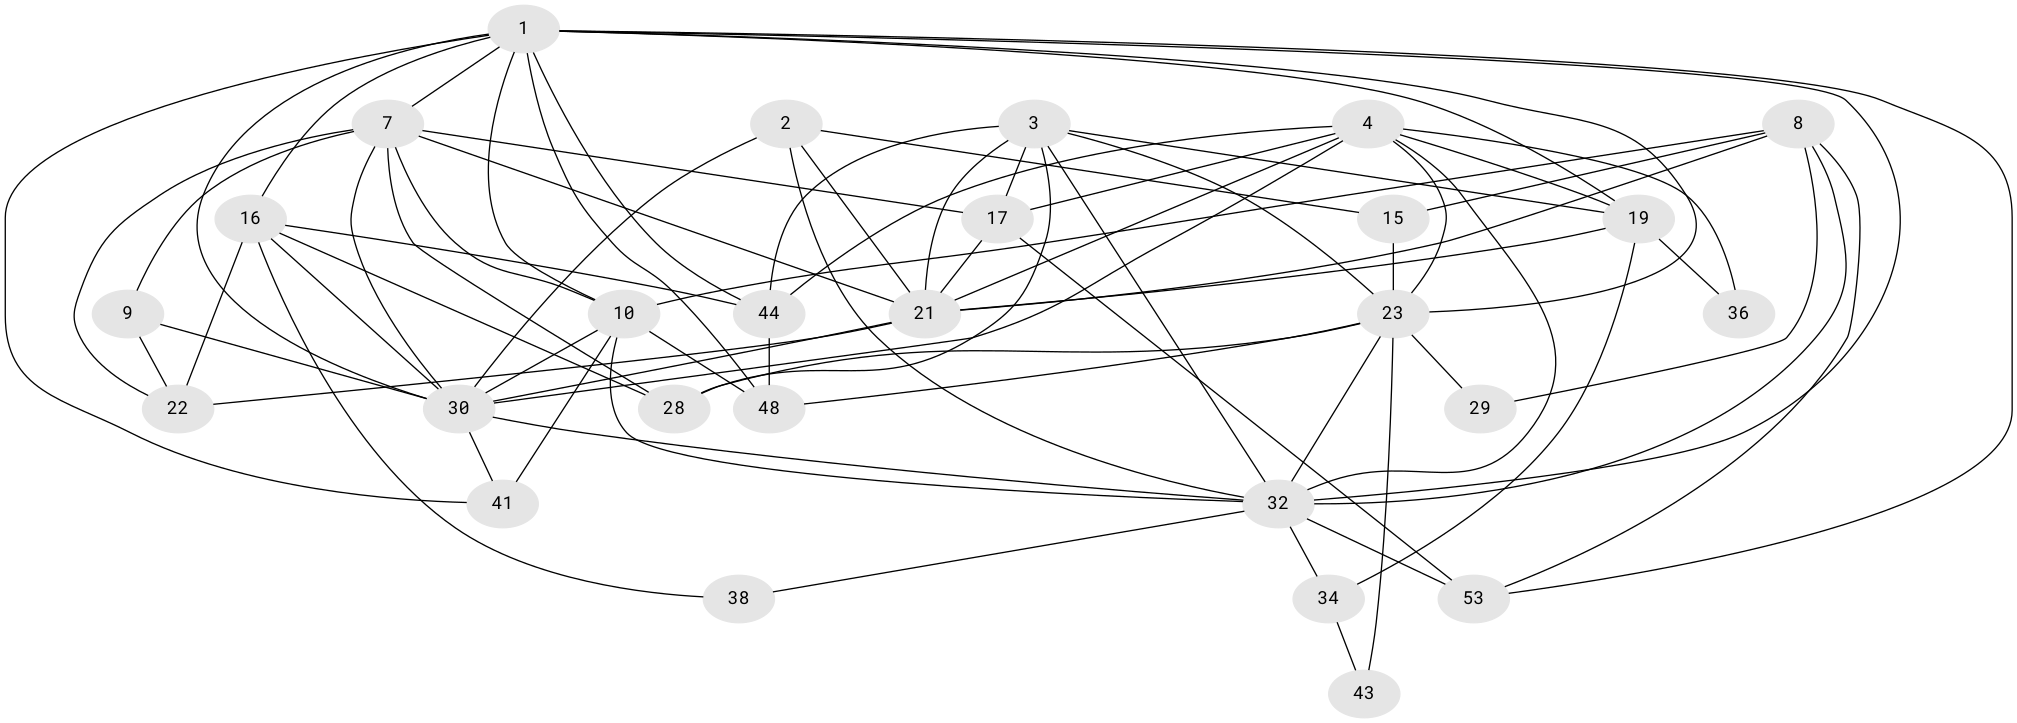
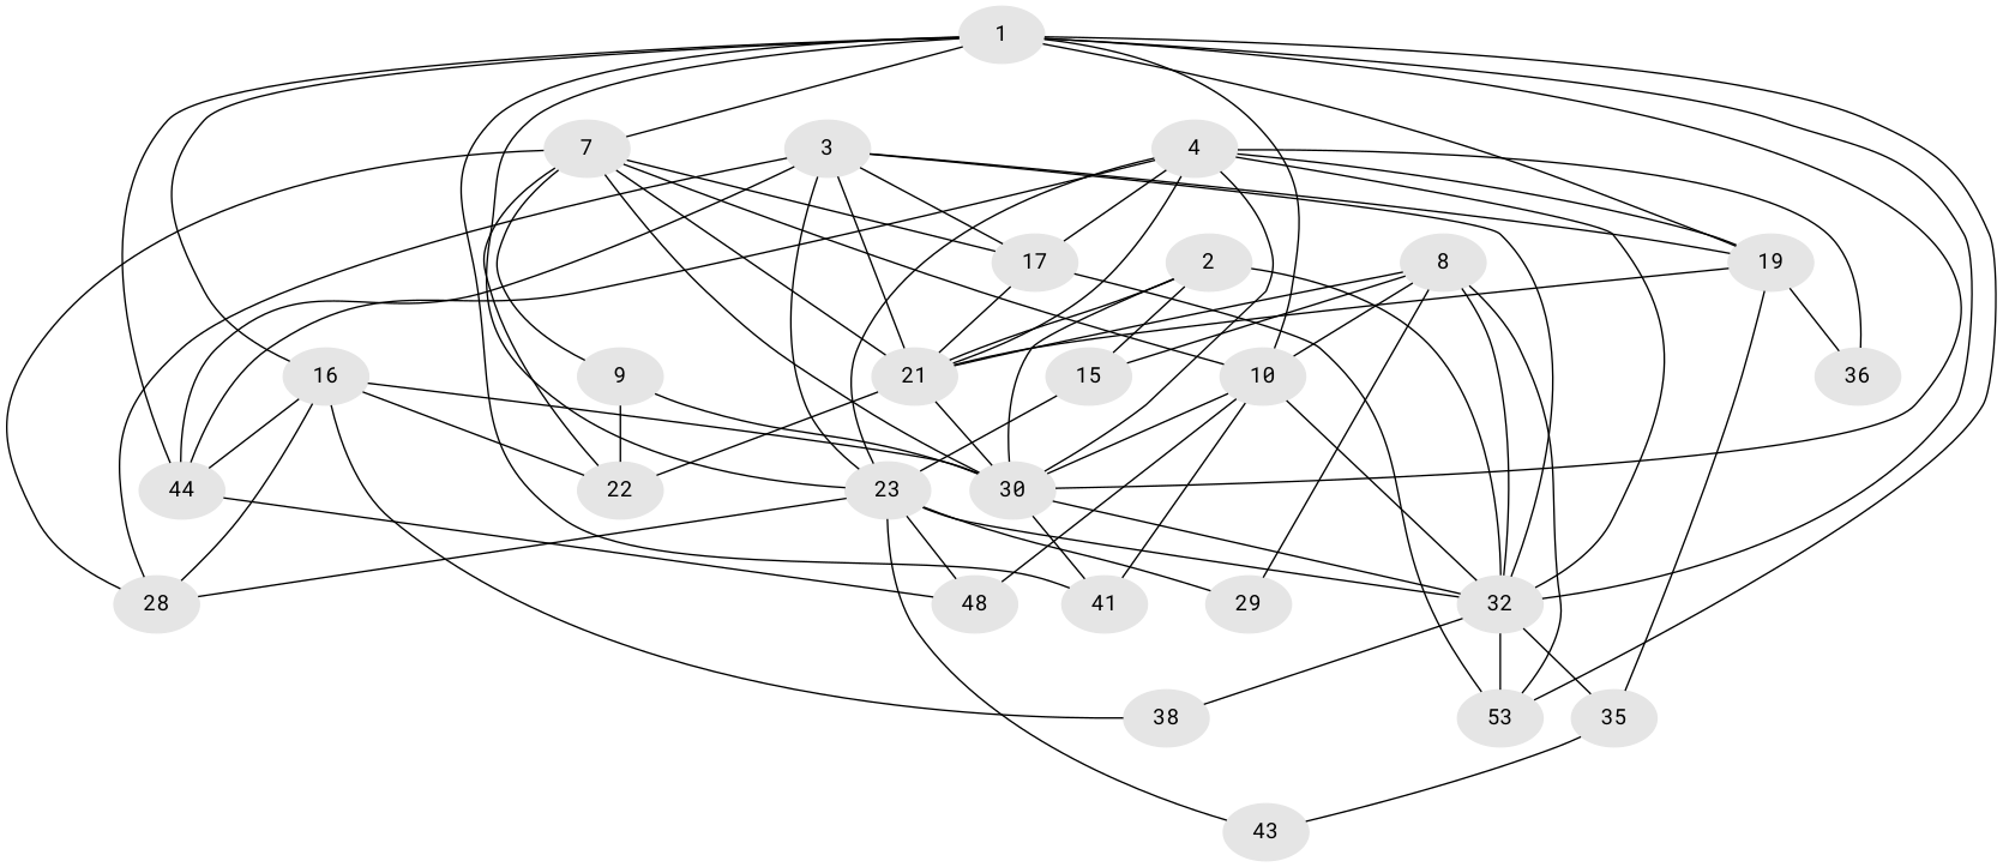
  graph {
    fontname="Roboto Mono"
    node [color=gray90 fontname="Roboto Mono" style=filled]
    edge [fontname="Roboto Mono"]
    1 [super="+18"]
    7 [super="+31+12"]
    10 [super="+56+14+27"]
    16
    19 [super="+49"]
    23 [super="+37+43"]
    30 [super="+55"]
    32 [super="+54+50"]
    41
    44
    48
    53
    21 [super="+26+45"]
    28
    17
    22 [super="+39"]
    9
    38
    36
-   34
+   34 [label=35]
    29
    n22 [label=43]
    2 [super="+6"]
    15
    3 [super="+46+24"]
    4 [super="+47+20"]
    8 [super="+13+33"]
    1 -- 7
    1 -- 10
    1 -- 16
    1 -- 19
    1 -- 23
    1 -- 30
    1 -- 32
    1 -- 41
    1 -- 44
-   1 -- 48
    1 -- 53
    7 -- 10
    7 -- 30
    7 -- 21
    7 -- 28
    7 -- 17
    7 -- 22
    7 -- 9
    10 -- 30
    10 -- 32
    10 -- 41 [weight=2]
    10 -- 48
    16 -- 30
    16 -- 44
    16 -- 28
    16 -- 22
    16 -- 38
    19 -- 21
    19 -- 36
    19 -- 34
    23 -- 32
    23 -- 48
    23 -- 28
    23 -- 29
    23 -- n22
    30 -- 32
    30 -- 41
    32 -- 53 [weight=2]
    32 -- 38
    32 -- 34
    44 -- 48
    21 -- 30
    21 -- 22 [weight=2]
    17 -- 53
    17 -- 21 [weight=2]
    9 -- 30
    9 -- 22
    34 -- n22
    2 -- 30
    2 -- 32
    2 -- 21
    2 -- 15
    15 -- 23
    3 -- 19
    3 -- 23
    3 -- 32
    3 -- 44 [weight=2]
    3 -- 21
    3 -- 28
    3 -- 17
    4 -- 19
    4 -- 23
    4 -- 30
    4 -- 32
    4 -- 44
    4 -- 21
    4 -- 17
    4 -- 36
    8 -- 10
    8 -- 32
    8 -- 53
    8 -- 21
    8 -- 29
    8 -- 15
  }
